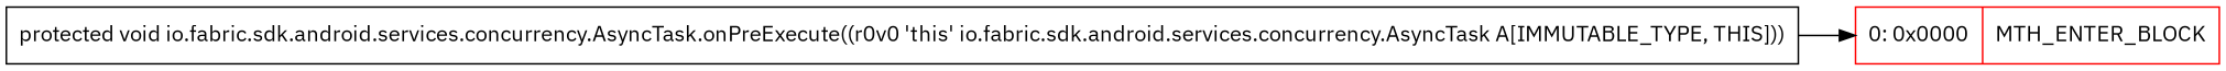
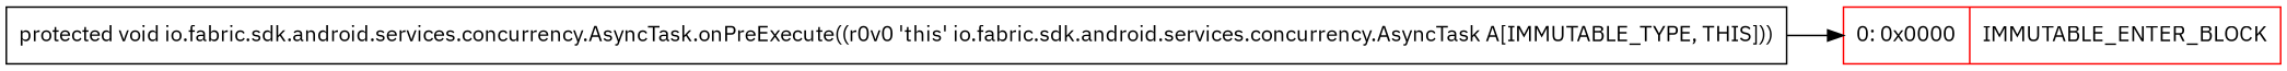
  digraph {
    rankdir=LR
    fontname="IBM Plex Sans"
    node [shape=record fontname="IBM Plex Sans"]
-   n1 [color=red label="{0\:\ 0x0000|MTH_ENTER_BLOCK\l}"]
+   n1 [color=red label="{0\:\ 0x0000|IMMUTABLE_ENTER_BLOCK\l}"]
    n2 [label="{protected void io.fabric.sdk.android.services.concurrency.AsyncTask.onPreExecute((r0v0 'this' io.fabric.sdk.android.services.concurrency.AsyncTask A[IMMUTABLE_TYPE, THIS])) }"]
    subgraph cluster_1 {
      label="R(0)"
    }
    n2 -> n1 [fontname="IBM Plex Sans"]
  }
